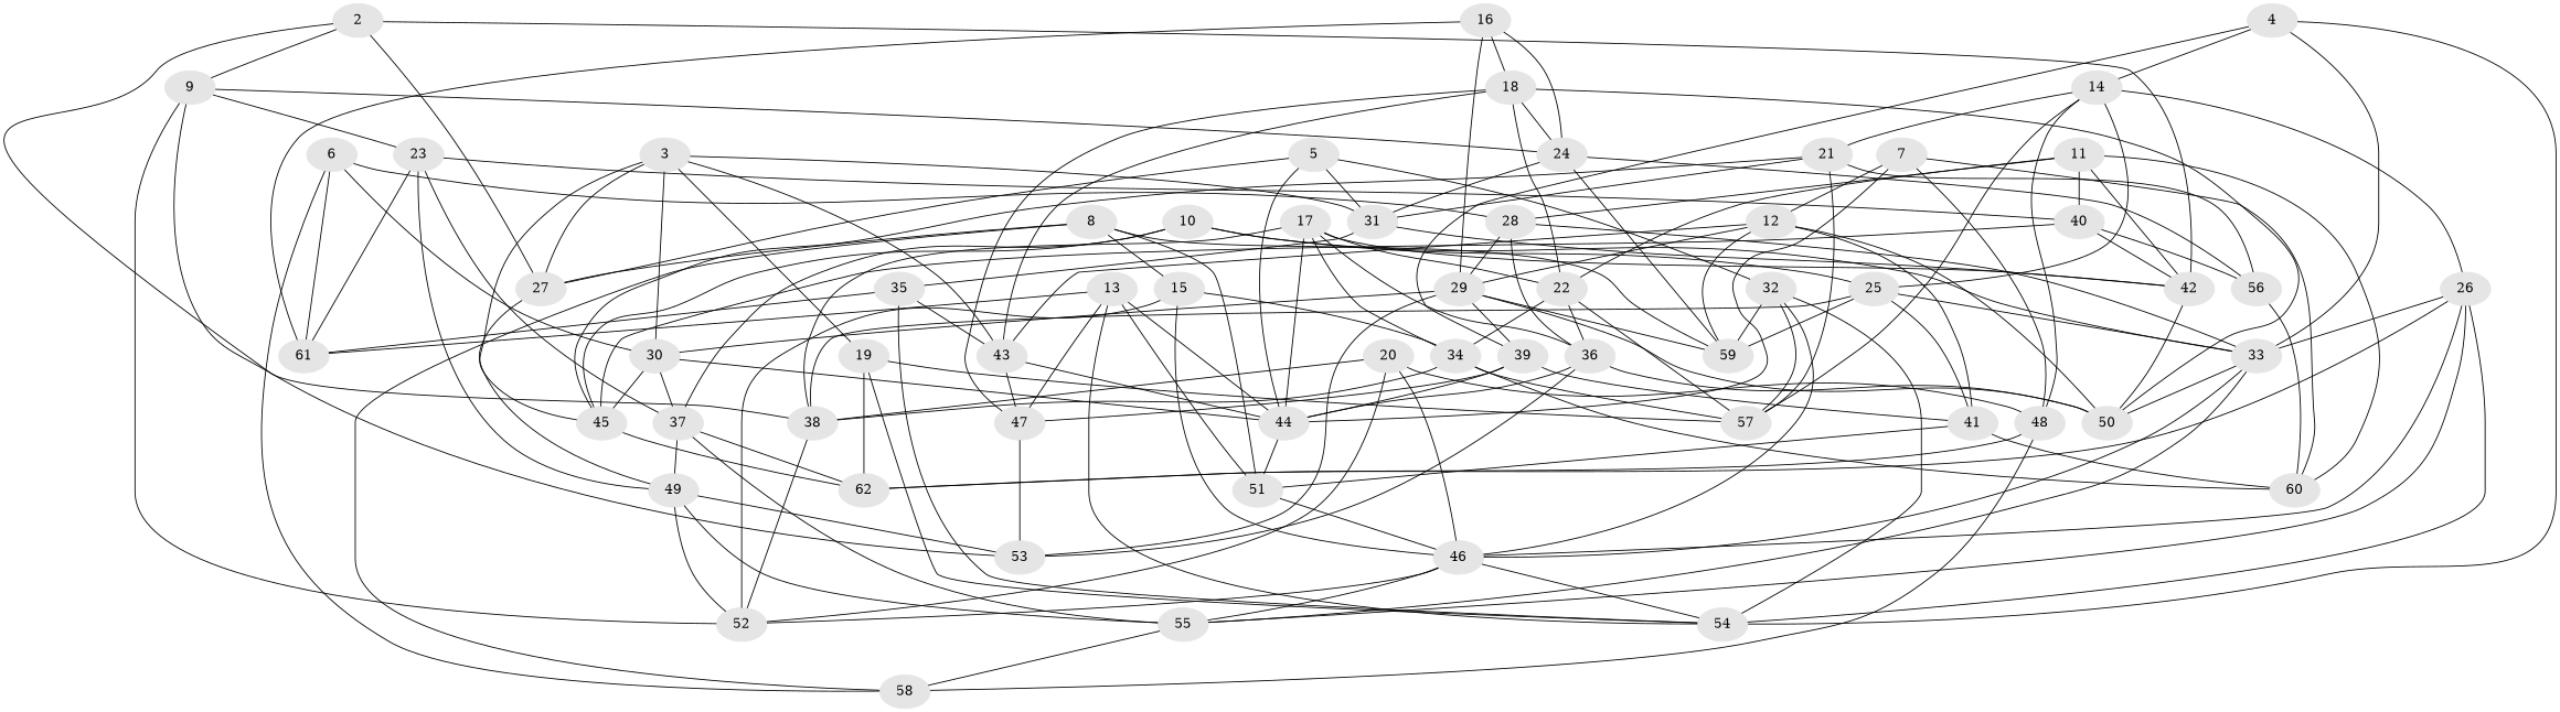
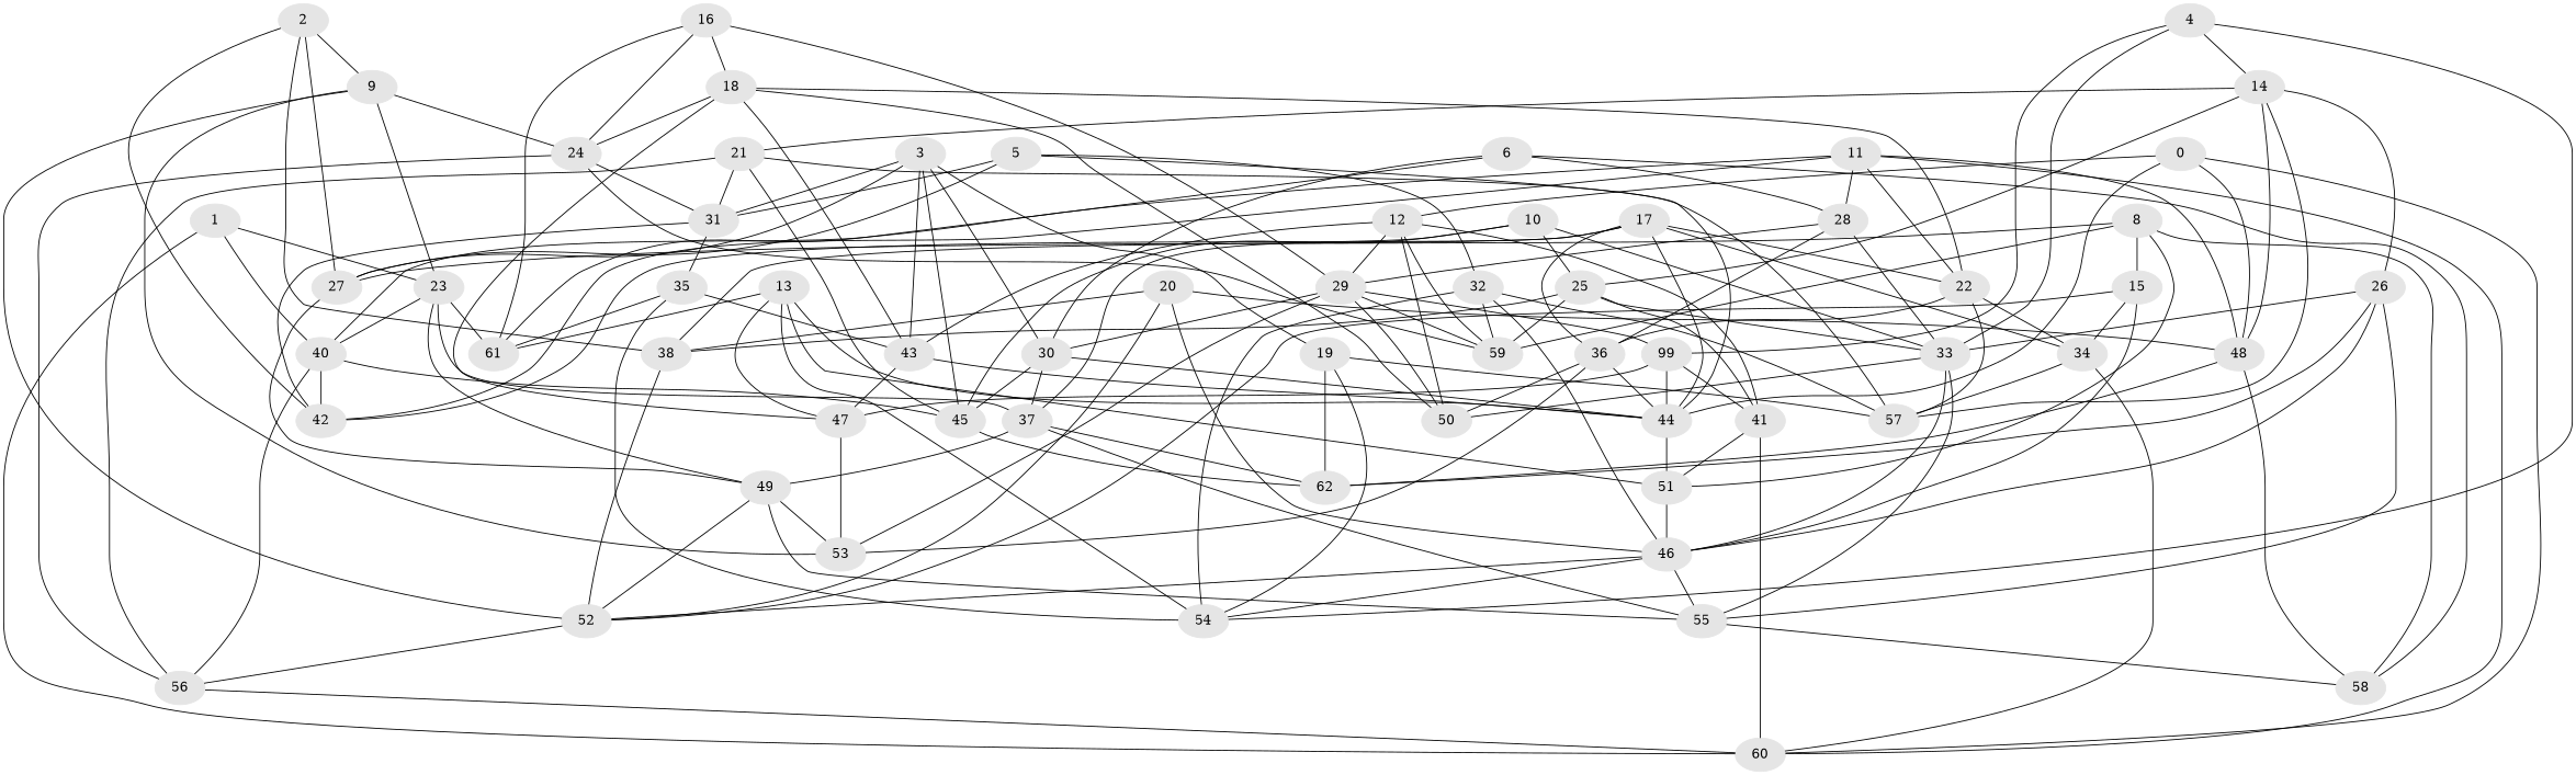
  graph {
    node [color=gray90 style=filled]
    edge [weight=1.0]
+   1
    23
    40
    60
    61
    37
    49
    42
    45
    56
    2
    9
    27
    38
    24
    52
    53
    50
    3
    19
    30
    31
    43
    54
    57
    62
    44
    35
    47
    4
    14
    33
-   39
+   39 [label=99]
    48
    25
    21
    26
    46
    55
    41
    5
    32
    59
    51
    6
    28
    58
    29
    36
-   7
+   7 [label=0]
    12
    8
    15
    34
    10
    11
    22
    13
    16
    18
    17
    20
+   1 -- 23
+   1 -- 40
+   1 -- 60 [weight=2.0]
    23 -- 40
    23 -- 61
    23 -- 37
    23 -- 49
    40 -- 42
    40 -- 45
    40 -- 56
    37 -- 49
    37 -- 62
    37 -- 55
    49 -- 52
    49 -- 53
    49 -- 55
-   42 -- 50
    45 -- 62
    56 -- 60
    2 -- 42
    2 -- 9
    2 -- 27
    2 -- 38
    9 -- 23
    9 -- 24
    9 -- 52 [weight=2.0]
    9 -- 53
    27 -- 49
    38 -- 52
    24 -- 56
    24 -- 31
    24 -- 59
+   52 -- 56
    3 -- 45
    3 -- 27
    3 -- 19
    3 -- 30
    3 -- 31
    3 -- 43
    19 -- 54
    19 -- 57
    19 -- 62
    30 -- 37
    30 -- 45
    30 -- 44
    31 -- 42
    31 -- 35
    43 -- 44
    43 -- 47
    44 -- 51
    35 -- 61
    35 -- 43
    35 -- 54
    47 -- 53 [weight=2.0]
    4 -- 54
    4 -- 14
    4 -- 33
    4 -- 39
    14 -- 57
    14 -- 48
    14 -- 25
    14 -- 21
    14 -- 26
    33 -- 50
    33 -- 46
    33 -- 55
    39 -- 44 [weight=2.0]
    39 -- 47
    39 -- 41
    48 -- 62
    48 -- 58
    25 -- 38
    25 -- 33
    25 -- 41
    25 -- 59
    21 -- 45
    21 -- 56 [weight=2.0]
    21 -- 31
    21 -- 57
-   26 -- 54
    26 -- 62
    26 -- 33
    26 -- 46
    26 -- 55
    46 -- 52
    46 -- 54
    46 -- 55
    55 -- 58
    41 -- 60 [weight=2.0]
    41 -- 51
    5 -- 27
    5 -- 31
    5 -- 44
    5 -- 32
    32 -- 54 [weight=2.0]
    32 -- 57
    32 -- 46
    32 -- 59
    51 -- 46
    6 -- 61 [weight=2.0]
    6 -- 30
    6 -- 28 [weight=2.0]
    6 -- 58
    28 -- 33
    28 -- 29
    28 -- 36
    29 -- 53
    29 -- 50
    29 -- 30
    29 -- 39
    29 -- 59
    36 -- 53
    36 -- 50
    36 -- 44
    7 -- 60
    7 -- 44
    7 -- 48
    7 -- 12
    12 -- 50
    12 -- 43
    12 -- 41
    12 -- 59
    12 -- 29
    8 -- 27 [weight=2.0]
    8 -- 59
    8 -- 51
    8 -- 58
    8 -- 15
    15 -- 52
    15 -- 46
    15 -- 34
    34 -- 60
-   34 -- 38
    34 -- 57
    10 -- 37
    10 -- 45
    10 -- 33
    10 -- 25
    11 -- 40
    11 -- 60
    11 -- 42
+   11 -- 48
    11 -- 28
    11 -- 22
    22 -- 57
    22 -- 36
    22 -- 34
    13 -- 61
    13 -- 54
    13 -- 44
    13 -- 47
    13 -- 51 [weight=2.0]
    16 -- 61
    16 -- 24
    16 -- 29
    16 -- 18
    18 -- 24
    18 -- 50
    18 -- 43
    18 -- 47
    18 -- 22
    17 -- 42
    17 -- 38
    17 -- 44
    17 -- 36
    17 -- 34
    17 -- 22
    20 -- 38
    20 -- 52
    20 -- 48
    20 -- 46
  }
